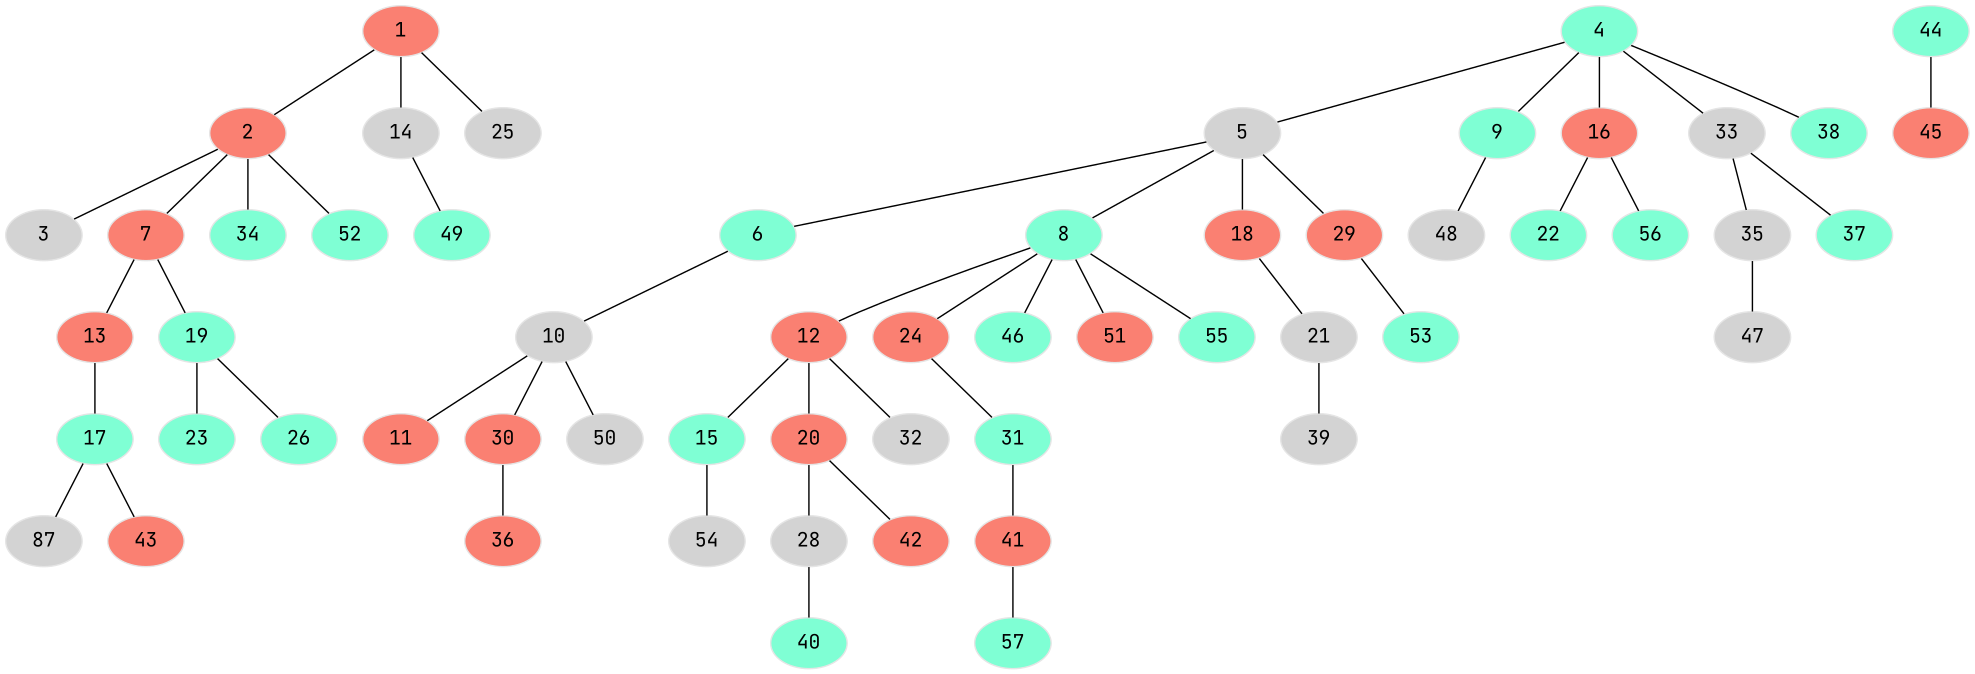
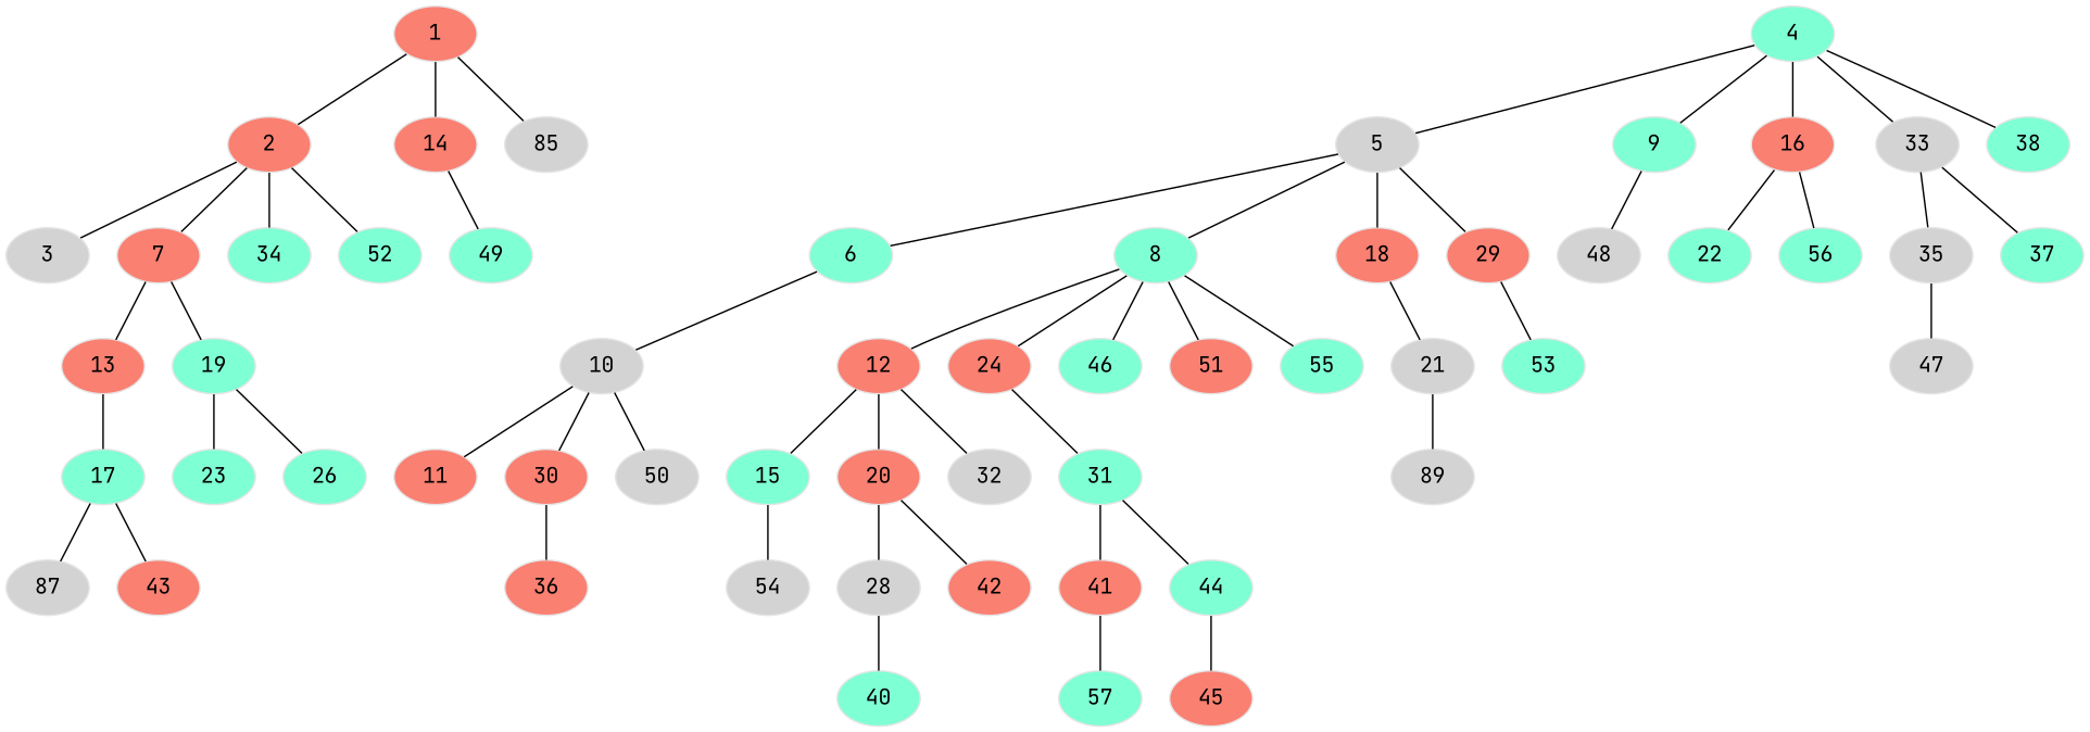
  graph {
    fontname="JetBrains Mono"
    node [color=gray90 fillcolor=aquamarine fontname="JetBrains Mono" style=filled]
    edge [fontname="JetBrains Mono"]
    1 [fillcolor=salmon]
    2 [fillcolor=salmon]
-   14 [fillcolor=lightgrey]
-   25 [fillcolor=lightgrey]
+   14 [fillcolor=salmon]
+   25 [fillcolor=lightgrey label=85]
    3 [fillcolor=lightgrey]
    7 [fillcolor=salmon]
    34
    52
    5 [fillcolor=lightgrey]
    4
    9
    16 [fillcolor=salmon]
    33 [fillcolor=lightgrey]
    38
    49
    13 [fillcolor=salmon]
    19
    6
    8
    18 [fillcolor=salmon]
    29 [fillcolor=salmon]
    48 [fillcolor=lightgrey]
    22
    56
    35 [fillcolor=lightgrey]
    37
    10 [fillcolor=lightgrey]
    12 [fillcolor=salmon]
    24 [fillcolor=salmon]
    46
    51 [fillcolor=salmon]
    55
    21 [fillcolor=lightgrey]
    53
    11 [fillcolor=salmon]
    30 [fillcolor=salmon]
    50 [fillcolor=lightgrey]
    17
    23
    26
    15
    20 [fillcolor=salmon]
    32 [fillcolor=lightgrey]
    31
    36 [fillcolor=salmon]
    54 [fillcolor=lightgrey]
    28 [fillcolor=lightgrey]
    42 [fillcolor=salmon]
    n49 [fillcolor=lightgrey label=87]
    43 [fillcolor=salmon]
-   39 [fillcolor=lightgrey]
+   39 [fillcolor=lightgrey label=89]
    40
    41 [fillcolor=salmon]
    44
    57
    45 [fillcolor=salmon]
    47 [fillcolor=lightgrey]
    1 -- 2
    1 -- 14
    1 -- 25
    2 -- 3
    2 -- 7
    2 -- 34
    2 -- 52
    14 -- 49
    7 -- 13
    7 -- 19
    5 -- 6
    5 -- 8
    5 -- 18
    5 -- 29
    4 -- 5
    4 -- 9
    4 -- 16
    4 -- 33
    4 -- 38
    9 -- 48
    16 -- 22
    16 -- 56
    33 -- 35
    33 -- 37
    13 -- 17
    19 -- 23
    19 -- 26
    6 -- 10
    8 -- 12
    8 -- 24
    8 -- 46
    8 -- 51
    8 -- 55
    18 -- 21
    29 -- 53
    35 -- 47
    10 -- 11
    10 -- 30
    10 -- 50
    12 -- 15
    12 -- 20
    12 -- 32
    24 -- 31
    21 -- 39
    30 -- 36
    17 -- n49
    17 -- 43
    15 -- 54
    20 -- 28
    20 -- 42
    31 -- 41
+   31 -- 44
    28 -- 40
    41 -- 57
    44 -- 45
  }
